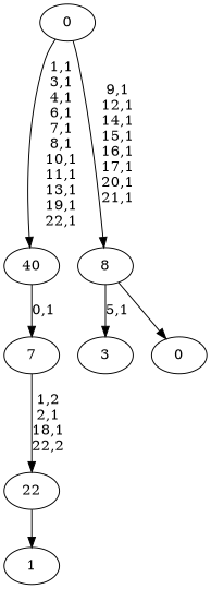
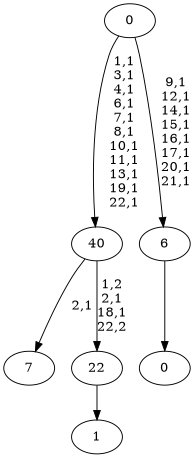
  digraph {
    n1 [label=7]
-   n2 [label=3]
    n3 [label=1]
    22
    n5 [label=40]
    n6 [label=0]
-   8
+   8 [label=6]
    0
    22 -> n3
-   n5 -> n1 [label="0,1"]
-   n1 -> 22 [label="1,2\n2,1\n18,1\n22,2"]
-   8 -> n2 [label="5,1"]
+   n5 -> n1 [label="2,1"]
+   n5 -> 22 [label="1,2\n2,1\n18,1\n22,2"]
    8 -> n6
    0 -> n5 [label="1,1\n3,1\n4,1\n6,1\n7,1\n8,1\n10,1\n11,1\n13,1\n19,1\n22,1"]
    0 -> 8 [label="9,1\n12,1\n14,1\n15,1\n16,1\n17,1\n20,1\n21,1"]
  }
